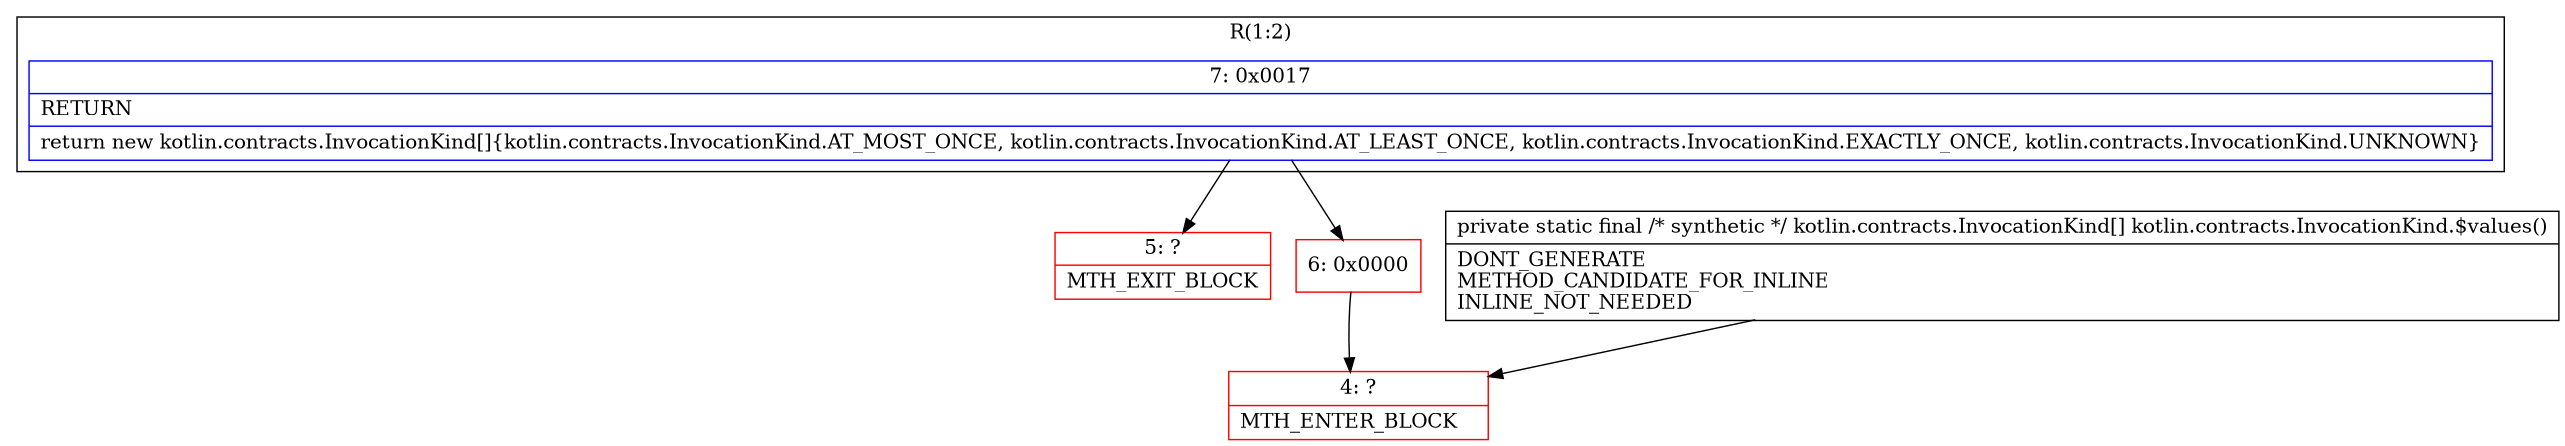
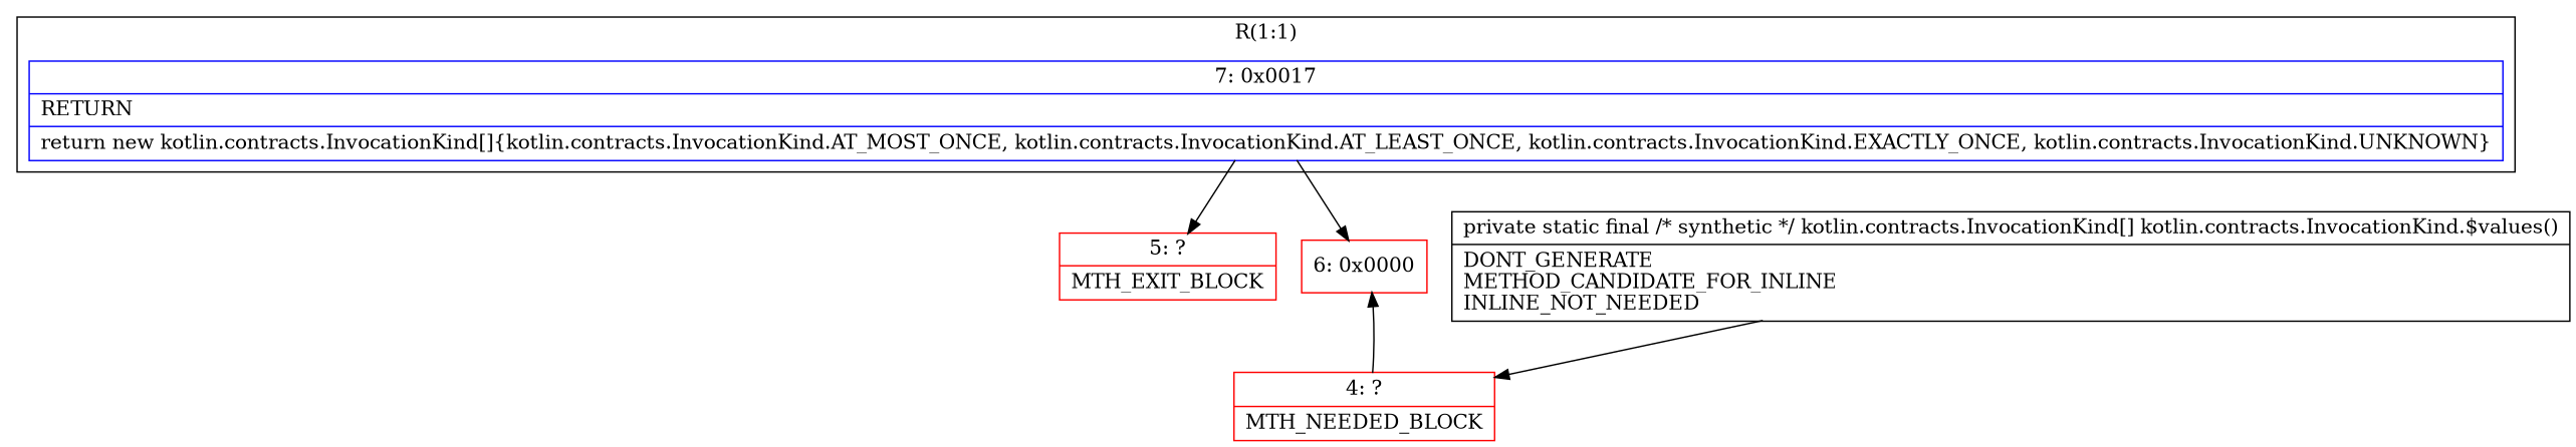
  digraph {
    node [color=red shape=record]
    n1 [color=blue label="{7\:\ 0x0017|RETURN\l|return new kotlin.contracts.InvocationKind[]\{kotlin.contracts.InvocationKind.AT_MOST_ONCE, kotlin.contracts.InvocationKind.AT_LEAST_ONCE, kotlin.contracts.InvocationKind.EXACTLY_ONCE, kotlin.contracts.InvocationKind.UNKNOWN\}\l}"]
    n2 [label="{5\:\ ?|MTH_EXIT_BLOCK\l}"]
    n3 [label="{6\:\ 0x0000}"]
-   n4 [label="{4\:\ ?|MTH_ENTER_BLOCK\l}"]
+   n4 [label="{4\:\ ?|MTH_NEEDED_BLOCK\l}"]
    n5 [label="{private static final \/* synthetic *\/ kotlin.contracts.InvocationKind[] kotlin.contracts.InvocationKind.$values()  | DONT_GENERATE\lMETHOD_CANDIDATE_FOR_INLINE\lINLINE_NOT_NEEDED\l}" color=""]
    subgraph cluster_1 {
-     label="R(1:2)"
+     label="R(1:1)"
      n1
    }
    n1 -> n2
    n1 -> n3
-   n3 -> n4
+   n4 -> n3
    n5 -> n4
  }
